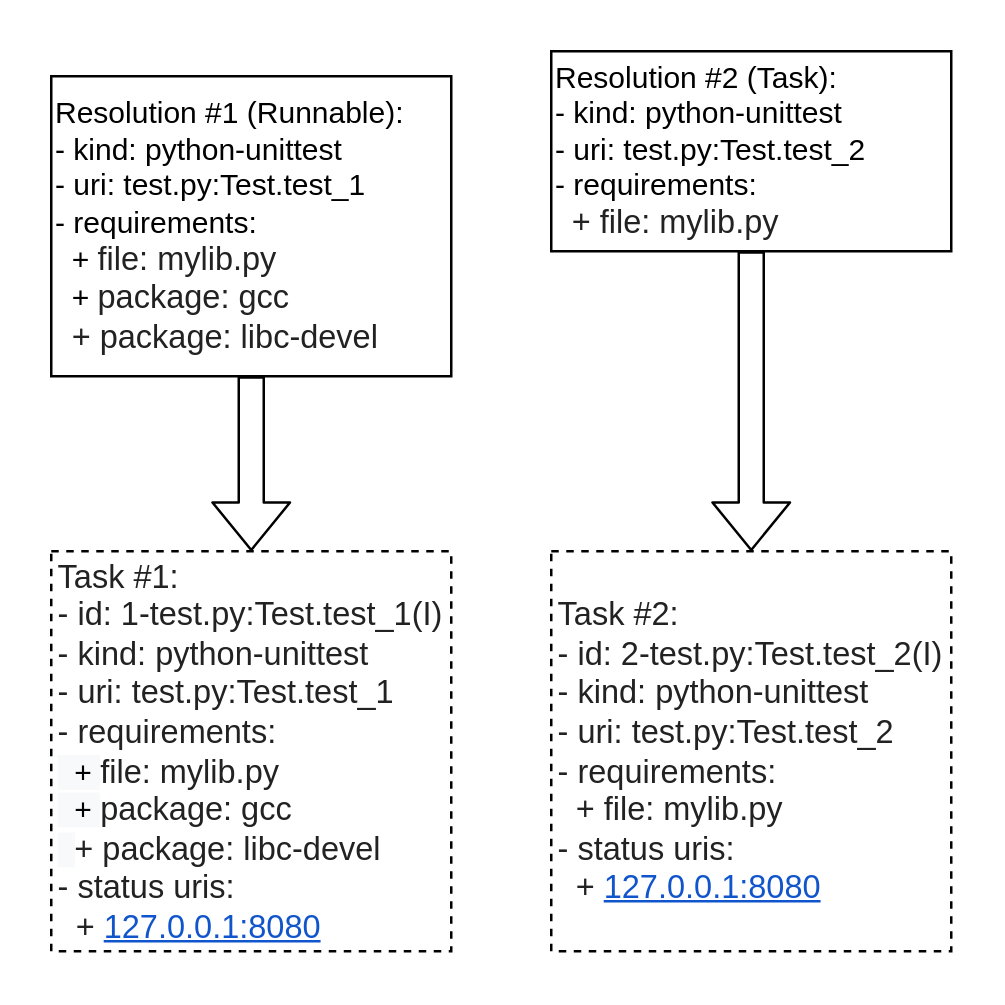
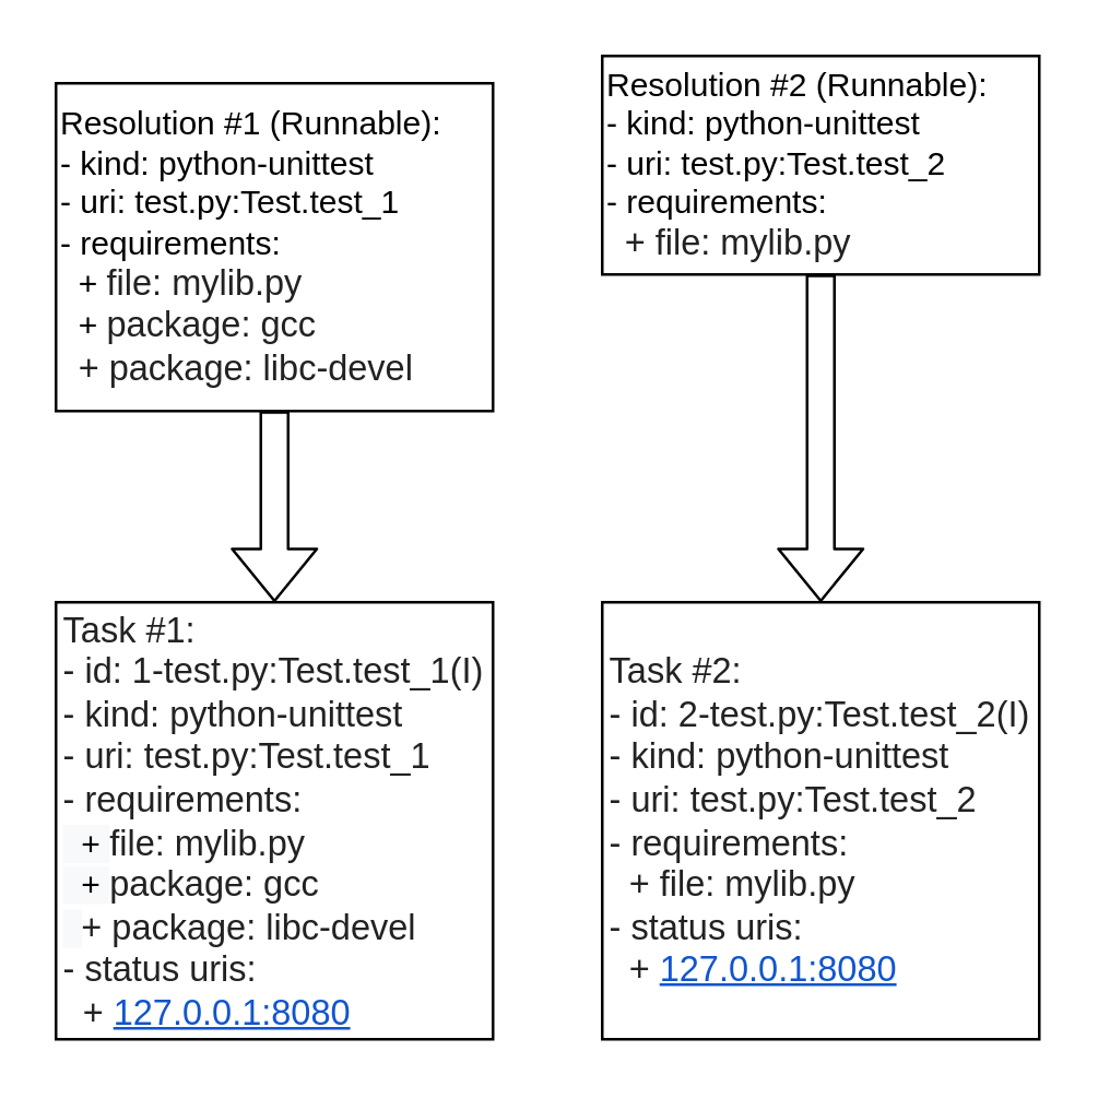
  <mxCell id="0" />
  <mxCell id="1" parent="0" />
  <mxCell id="2" value="Resolution #1 (Runnable):&lt;br&gt;- kind: python-unittest&lt;br&gt;- uri: test.py:Test.test_1&lt;br&gt;- requirements:&lt;br&gt;&amp;nbsp; +&amp;nbsp;&lt;span style=&quot;color: rgb(34 , 34 , 34) ; font-family: &amp;#34;arial&amp;#34; , &amp;#34;helvetica&amp;#34; , sans-serif ; font-size: small ; background-color: rgb(255 , 255 , 255)&quot;&gt;file: mylib.py&lt;br&gt;&lt;/span&gt;&amp;nbsp; +&amp;nbsp;&lt;span style=&quot;color: rgb(34 , 34 , 34) ; font-family: &amp;#34;arial&amp;#34; , &amp;#34;helvetica&amp;#34; , sans-serif ; font-size: small ; background-color: rgb(255 , 255 , 255)&quot;&gt;package: gcc&lt;br&gt;&lt;/span&gt;&amp;nbsp; &lt;span style=&quot;color: rgb(34 , 34 , 34) ; font-family: &amp;#34;arial&amp;#34; , &amp;#34;helvetica&amp;#34; , sans-serif ; font-size: small ; background-color: rgb(255 , 255 , 255)&quot;&gt;+ package: libc-devel&lt;br&gt;&lt;/span&gt;" style="text;html=1;strokeColor=#000000;fillColor=none;align=left;verticalAlign=middle;whiteSpace=wrap;rounded=0;" parent="1" vertex="1"><mxGeometry x="20" y="30" width="160" height="120" as="geometry" /></mxCell>
- <mxCell id="3" value="Resolution #2 (Task):&lt;br&gt;- kind: python-unittest&lt;br&gt;- uri: test.py:Test.test_2&lt;br&gt;- requirements:&lt;br&gt;&amp;nbsp;&amp;nbsp;&lt;span style=&quot;color: rgb(34 , 34 , 34) ; font-family: &amp;#34;arial&amp;#34; , &amp;#34;helvetica&amp;#34; , sans-serif ; font-size: small ; background-color: rgb(255 , 255 , 255)&quot;&gt;+ file: mylib.py&lt;br&gt;&lt;/span&gt;" style="text;html=1;strokeColor=#000000;fillColor=none;align=left;verticalAlign=middle;whiteSpace=wrap;rounded=0;" parent="1" vertex="1"><mxGeometry x="220" y="20" width="160" height="80" as="geometry" /></mxCell>
- <mxCell id="4" value="&lt;div style=&quot;text-align: left&quot;&gt;&lt;span style=&quot;background-color: rgb(255 , 255 , 255) ; color: rgb(34 , 34 , 34) ; font-family: &amp;#34;arial&amp;#34; , &amp;#34;helvetica&amp;#34; , sans-serif ; font-size: small&quot;&gt;Task #1:&lt;/span&gt;&lt;/div&gt;&lt;span style=&quot;color: rgb(34 , 34 , 34) ; font-family: &amp;#34;arial&amp;#34; , &amp;#34;helvetica&amp;#34; , sans-serif ; font-size: small ; background-color: rgb(255 , 255 , 255)&quot;&gt;&lt;div style=&quot;text-align: left&quot;&gt;- id: 1-test.py:Test.test_1(I)&lt;/div&gt;&lt;/span&gt;&lt;span style=&quot;color: rgb(34 , 34 , 34) ; font-family: &amp;#34;arial&amp;#34; , &amp;#34;helvetica&amp;#34; , sans-serif ; font-size: small ; background-color: rgb(255 , 255 , 255)&quot;&gt;&lt;div style=&quot;text-align: left&quot;&gt;- kind: python-unittest&lt;/div&gt;&lt;/span&gt;&lt;span style=&quot;color: rgb(34 , 34 , 34) ; font-family: &amp;#34;arial&amp;#34; , &amp;#34;helvetica&amp;#34; , sans-serif ; font-size: small ; background-color: rgb(255 , 255 , 255)&quot;&gt;&lt;div style=&quot;text-align: left&quot;&gt;- uri: test.py:Test.test_1&lt;/div&gt;&lt;/span&gt;&lt;span style=&quot;color: rgb(34 , 34 , 34) ; font-family: &amp;#34;arial&amp;#34; , &amp;#34;helvetica&amp;#34; , sans-serif ; font-size: small ; background-color: rgb(255 , 255 , 255)&quot;&gt;&lt;div style=&quot;text-align: left&quot;&gt;- requirements:&lt;/div&gt;&lt;div style=&quot;text-align: left&quot;&gt;&lt;span style=&quot;color: rgb(0 , 0 , 0) ; font-family: &amp;#34;helvetica&amp;#34; ; font-size: 12px ; background-color: rgb(248 , 249 , 250)&quot;&gt;&amp;nbsp; +&amp;nbsp;&lt;/span&gt;file: mylib.py&lt;br&gt;&lt;span style=&quot;color: rgb(0 , 0 , 0) ; font-family: &amp;#34;helvetica&amp;#34; ; font-size: 12px ; background-color: rgb(248 , 249 , 250)&quot;&gt;&amp;nbsp; +&amp;nbsp;&lt;/span&gt;package: gcc&lt;br&gt;&lt;span style=&quot;color: rgb(0 , 0 , 0) ; font-family: &amp;#34;helvetica&amp;#34; ; font-size: 12px ; background-color: rgb(248 , 249 , 250)&quot;&gt;&amp;nbsp;&amp;nbsp;&lt;/span&gt;+ package: libc-devel&lt;br&gt;&lt;/div&gt;&lt;div style=&quot;text-align: left&quot;&gt;&lt;span style=&quot;font-family: &amp;#34;arial&amp;#34; , &amp;#34;helvetica&amp;#34; , sans-serif&quot;&gt;- status uris:&lt;/span&gt;&lt;br&gt;&lt;/div&gt;&lt;div style=&quot;text-align: left&quot;&gt;&lt;span style=&quot;font-family: &amp;#34;arial&amp;#34; , &amp;#34;helvetica&amp;#34; , sans-serif&quot;&gt;&amp;nbsp; +&amp;nbsp;&lt;/span&gt;&lt;a href=&quot;http://127.0.0.1:8080/&quot; target=&quot;_blank&quot; style=&quot;font-family: &amp;#34;arial&amp;#34; , &amp;#34;helvetica&amp;#34; , sans-serif ; color: rgb(17 , 85 , 204)&quot;&gt;127.0.0.1:8080&lt;/a&gt;&lt;br&gt;&lt;/div&gt;&lt;/span&gt;" style="rounded=0;whiteSpace=wrap;html=1;strokeColor=#000000;dashed=1;" parent="1" vertex="1"><mxGeometry x="20" y="220" width="160" height="160" as="geometry" /></mxCell>
- <mxCell id="5" value="&lt;div style=&quot;text-align: left&quot;&gt;&lt;span style=&quot;background-color: rgb(255 , 255 , 255) ; color: rgb(34 , 34 , 34) ; font-family: &amp;#34;arial&amp;#34; , &amp;#34;helvetica&amp;#34; , sans-serif ; font-size: small&quot;&gt;Task #2:&lt;/span&gt;&lt;/div&gt;&lt;span style=&quot;color: rgb(34 , 34 , 34) ; font-family: &amp;#34;arial&amp;#34; , &amp;#34;helvetica&amp;#34; , sans-serif ; font-size: small ; background-color: rgb(255 , 255 , 255)&quot;&gt;&lt;div style=&quot;text-align: left&quot;&gt;- id: 2-test.py:Test.test_2(I)&lt;/div&gt;&lt;/span&gt;&lt;span style=&quot;color: rgb(34 , 34 , 34) ; font-family: &amp;#34;arial&amp;#34; , &amp;#34;helvetica&amp;#34; , sans-serif ; font-size: small ; background-color: rgb(255 , 255 , 255)&quot;&gt;&lt;div style=&quot;text-align: left&quot;&gt;- kind: python-unittest&lt;/div&gt;&lt;/span&gt;&lt;span style=&quot;color: rgb(34 , 34 , 34) ; font-family: &amp;#34;arial&amp;#34; , &amp;#34;helvetica&amp;#34; , sans-serif ; font-size: small ; background-color: rgb(255 , 255 , 255)&quot;&gt;&lt;div style=&quot;text-align: left&quot;&gt;- uri: test.py:Test.test_2&lt;/div&gt;&lt;/span&gt;&lt;span style=&quot;color: rgb(34 , 34 , 34) ; font-family: &amp;#34;arial&amp;#34; , &amp;#34;helvetica&amp;#34; , sans-serif ; font-size: small ; background-color: rgb(255 , 255 , 255)&quot;&gt;&lt;div style=&quot;text-align: left&quot;&gt;- requirements:&lt;/div&gt;&lt;div style=&quot;text-align: left&quot;&gt;&amp;nbsp; + file: mylib.py&lt;br&gt;&lt;/div&gt;&lt;/span&gt;&lt;span style=&quot;color: rgb(34 , 34 , 34) ; font-family: &amp;#34;arial&amp;#34; , &amp;#34;helvetica&amp;#34; , sans-serif ; font-size: small ; background-color: rgb(255 , 255 , 255)&quot;&gt;&lt;div style=&quot;text-align: left&quot;&gt;- status uris:&lt;br&gt;&lt;/div&gt;&lt;div style=&quot;text-align: left&quot;&gt;&lt;span style=&quot;font-family: &amp;#34;arial&amp;#34; , &amp;#34;helvetica&amp;#34; , sans-serif&quot;&gt;&amp;nbsp; +&amp;nbsp;&lt;/span&gt;&lt;a href=&quot;http://127.0.0.1:8080/&quot; target=&quot;_blank&quot; style=&quot;font-family: &amp;#34;arial&amp;#34; , &amp;#34;helvetica&amp;#34; , sans-serif ; color: rgb(17 , 85 , 204)&quot;&gt;127.0.0.1:8080&lt;/a&gt;&lt;br&gt;&lt;/div&gt;&lt;/span&gt;" style="rounded=0;whiteSpace=wrap;html=1;strokeColor=#000000;dashed=1;" parent="1" vertex="1"><mxGeometry x="220" y="220" width="160" height="160" as="geometry" /></mxCell>
+ <mxCell id="3" value="Resolution #2 (Runnable):&lt;br&gt;- kind: python-unittest&lt;br&gt;- uri: test.py:Test.test_2&lt;br&gt;- requirements:&lt;br&gt;&amp;nbsp;&amp;nbsp;&lt;span style=&quot;color: rgb(34 , 34 , 34) ; font-family: &amp;#34;arial&amp;#34; , &amp;#34;helvetica&amp;#34; , sans-serif ; font-size: small ; background-color: rgb(255 , 255 , 255)&quot;&gt;+ file: mylib.py&lt;br&gt;&lt;/span&gt;" style="text;html=1;strokeColor=#000000;fillColor=none;align=left;verticalAlign=middle;whiteSpace=wrap;rounded=0;" parent="1" vertex="1"><mxGeometry x="220" y="20" width="160" height="80" as="geometry" /></mxCell>
+ <mxCell id="4" value="&lt;div style=&quot;text-align: left&quot;&gt;&lt;span style=&quot;background-color: rgb(255 , 255 , 255) ; color: rgb(34 , 34 , 34) ; font-family: &amp;#34;arial&amp;#34; , &amp;#34;helvetica&amp;#34; , sans-serif ; font-size: small&quot;&gt;Task #1:&lt;/span&gt;&lt;/div&gt;&lt;span style=&quot;color: rgb(34 , 34 , 34) ; font-family: &amp;#34;arial&amp;#34; , &amp;#34;helvetica&amp;#34; , sans-serif ; font-size: small ; background-color: rgb(255 , 255 , 255)&quot;&gt;&lt;div style=&quot;text-align: left&quot;&gt;- id: 1-test.py:Test.test_1(I)&lt;/div&gt;&lt;/span&gt;&lt;span style=&quot;color: rgb(34 , 34 , 34) ; font-family: &amp;#34;arial&amp;#34; , &amp;#34;helvetica&amp;#34; , sans-serif ; font-size: small ; background-color: rgb(255 , 255 , 255)&quot;&gt;&lt;div style=&quot;text-align: left&quot;&gt;- kind: python-unittest&lt;/div&gt;&lt;/span&gt;&lt;span style=&quot;color: rgb(34 , 34 , 34) ; font-family: &amp;#34;arial&amp;#34; , &amp;#34;helvetica&amp;#34; , sans-serif ; font-size: small ; background-color: rgb(255 , 255 , 255)&quot;&gt;&lt;div style=&quot;text-align: left&quot;&gt;- uri: test.py:Test.test_1&lt;/div&gt;&lt;/span&gt;&lt;span style=&quot;color: rgb(34 , 34 , 34) ; font-family: &amp;#34;arial&amp;#34; , &amp;#34;helvetica&amp;#34; , sans-serif ; font-size: small ; background-color: rgb(255 , 255 , 255)&quot;&gt;&lt;div style=&quot;text-align: left&quot;&gt;- requirements:&lt;/div&gt;&lt;div style=&quot;text-align: left&quot;&gt;&lt;span style=&quot;color: rgb(0 , 0 , 0) ; font-family: &amp;#34;helvetica&amp;#34; ; font-size: 12px ; background-color: rgb(248 , 249 , 250)&quot;&gt;&amp;nbsp; +&amp;nbsp;&lt;/span&gt;file: mylib.py&lt;br&gt;&lt;span style=&quot;color: rgb(0 , 0 , 0) ; font-family: &amp;#34;helvetica&amp;#34; ; font-size: 12px ; background-color: rgb(248 , 249 , 250)&quot;&gt;&amp;nbsp; +&amp;nbsp;&lt;/span&gt;package: gcc&lt;br&gt;&lt;span style=&quot;color: rgb(0 , 0 , 0) ; font-family: &amp;#34;helvetica&amp;#34; ; font-size: 12px ; background-color: rgb(248 , 249 , 250)&quot;&gt;&amp;nbsp;&amp;nbsp;&lt;/span&gt;+ package: libc-devel&lt;br&gt;&lt;/div&gt;&lt;div style=&quot;text-align: left&quot;&gt;&lt;span style=&quot;font-family: &amp;#34;arial&amp;#34; , &amp;#34;helvetica&amp;#34; , sans-serif&quot;&gt;- status uris:&lt;/span&gt;&lt;br&gt;&lt;/div&gt;&lt;div style=&quot;text-align: left&quot;&gt;&lt;span style=&quot;font-family: &amp;#34;arial&amp;#34; , &amp;#34;helvetica&amp;#34; , sans-serif&quot;&gt;&amp;nbsp; +&amp;nbsp;&lt;/span&gt;&lt;a href=&quot;http://127.0.0.1:8080/&quot; target=&quot;_blank&quot; style=&quot;font-family: &amp;#34;arial&amp;#34; , &amp;#34;helvetica&amp;#34; , sans-serif ; color: rgb(17 , 85 , 204)&quot;&gt;127.0.0.1:8080&lt;/a&gt;&lt;br&gt;&lt;/div&gt;&lt;/span&gt;" style="rounded=0;whiteSpace=wrap;html=1;strokeColor=#000000;" parent="1" vertex="1"><mxGeometry x="20" y="220" width="160" height="160" as="geometry" /></mxCell>
+ <mxCell id="5" value="&lt;div style=&quot;text-align: left&quot;&gt;&lt;span style=&quot;background-color: rgb(255 , 255 , 255) ; color: rgb(34 , 34 , 34) ; font-family: &amp;#34;arial&amp;#34; , &amp;#34;helvetica&amp;#34; , sans-serif ; font-size: small&quot;&gt;Task #2:&lt;/span&gt;&lt;/div&gt;&lt;span style=&quot;color: rgb(34 , 34 , 34) ; font-family: &amp;#34;arial&amp;#34; , &amp;#34;helvetica&amp;#34; , sans-serif ; font-size: small ; background-color: rgb(255 , 255 , 255)&quot;&gt;&lt;div style=&quot;text-align: left&quot;&gt;- id: 2-test.py:Test.test_2(I)&lt;/div&gt;&lt;/span&gt;&lt;span style=&quot;color: rgb(34 , 34 , 34) ; font-family: &amp;#34;arial&amp;#34; , &amp;#34;helvetica&amp;#34; , sans-serif ; font-size: small ; background-color: rgb(255 , 255 , 255)&quot;&gt;&lt;div style=&quot;text-align: left&quot;&gt;- kind: python-unittest&lt;/div&gt;&lt;/span&gt;&lt;span style=&quot;color: rgb(34 , 34 , 34) ; font-family: &amp;#34;arial&amp;#34; , &amp;#34;helvetica&amp;#34; , sans-serif ; font-size: small ; background-color: rgb(255 , 255 , 255)&quot;&gt;&lt;div style=&quot;text-align: left&quot;&gt;- uri: test.py:Test.test_2&lt;/div&gt;&lt;/span&gt;&lt;span style=&quot;color: rgb(34 , 34 , 34) ; font-family: &amp;#34;arial&amp;#34; , &amp;#34;helvetica&amp;#34; , sans-serif ; font-size: small ; background-color: rgb(255 , 255 , 255)&quot;&gt;&lt;div style=&quot;text-align: left&quot;&gt;- requirements:&lt;/div&gt;&lt;div style=&quot;text-align: left&quot;&gt;&amp;nbsp; + file: mylib.py&lt;br&gt;&lt;/div&gt;&lt;/span&gt;&lt;span style=&quot;color: rgb(34 , 34 , 34) ; font-family: &amp;#34;arial&amp;#34; , &amp;#34;helvetica&amp;#34; , sans-serif ; font-size: small ; background-color: rgb(255 , 255 , 255)&quot;&gt;&lt;div style=&quot;text-align: left&quot;&gt;- status uris:&lt;br&gt;&lt;/div&gt;&lt;div style=&quot;text-align: left&quot;&gt;&lt;span style=&quot;font-family: &amp;#34;arial&amp;#34; , &amp;#34;helvetica&amp;#34; , sans-serif&quot;&gt;&amp;nbsp; +&amp;nbsp;&lt;/span&gt;&lt;a href=&quot;http://127.0.0.1:8080/&quot; target=&quot;_blank&quot; style=&quot;font-family: &amp;#34;arial&amp;#34; , &amp;#34;helvetica&amp;#34; , sans-serif ; color: rgb(17 , 85 , 204)&quot;&gt;127.0.0.1:8080&lt;/a&gt;&lt;br&gt;&lt;/div&gt;&lt;/span&gt;" style="rounded=0;whiteSpace=wrap;html=1;strokeColor=#000000;" parent="1" vertex="1"><mxGeometry x="220" y="220" width="160" height="160" as="geometry" /></mxCell>
  <mxCell id="6" value="" style="shape=flexArrow;endArrow=classic;html=1;exitX=0.5;exitY=1;exitDx=0;exitDy=0;entryX=0.5;entryY=0;entryDx=0;entryDy=0;" parent="1" source="3" target="5" edge="1"><mxGeometry width="50" height="50" relative="1" as="geometry"><mxPoint x="380" y="280" as="sourcePoint" /><mxPoint x="430" y="230" as="targetPoint" /></mxGeometry></mxCell>
  <mxCell id="7" value="" style="shape=flexArrow;endArrow=classic;html=1;exitX=0.5;exitY=1;exitDx=0;exitDy=0;entryX=0.5;entryY=0;entryDx=0;entryDy=0;" parent="1" source="2" target="4" edge="1"><mxGeometry width="50" height="50" relative="1" as="geometry"><mxPoint x="380" y="280" as="sourcePoint" /><mxPoint x="430" y="230" as="targetPoint" /></mxGeometry></mxCell>
